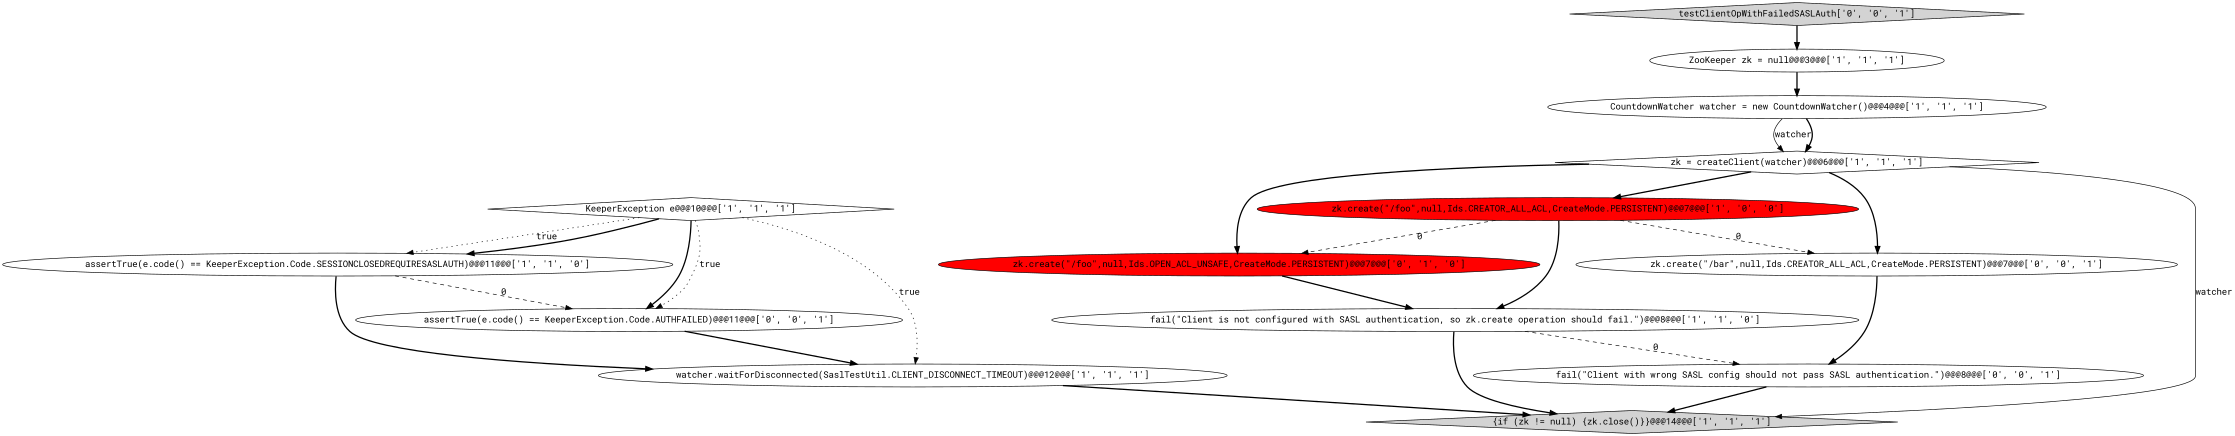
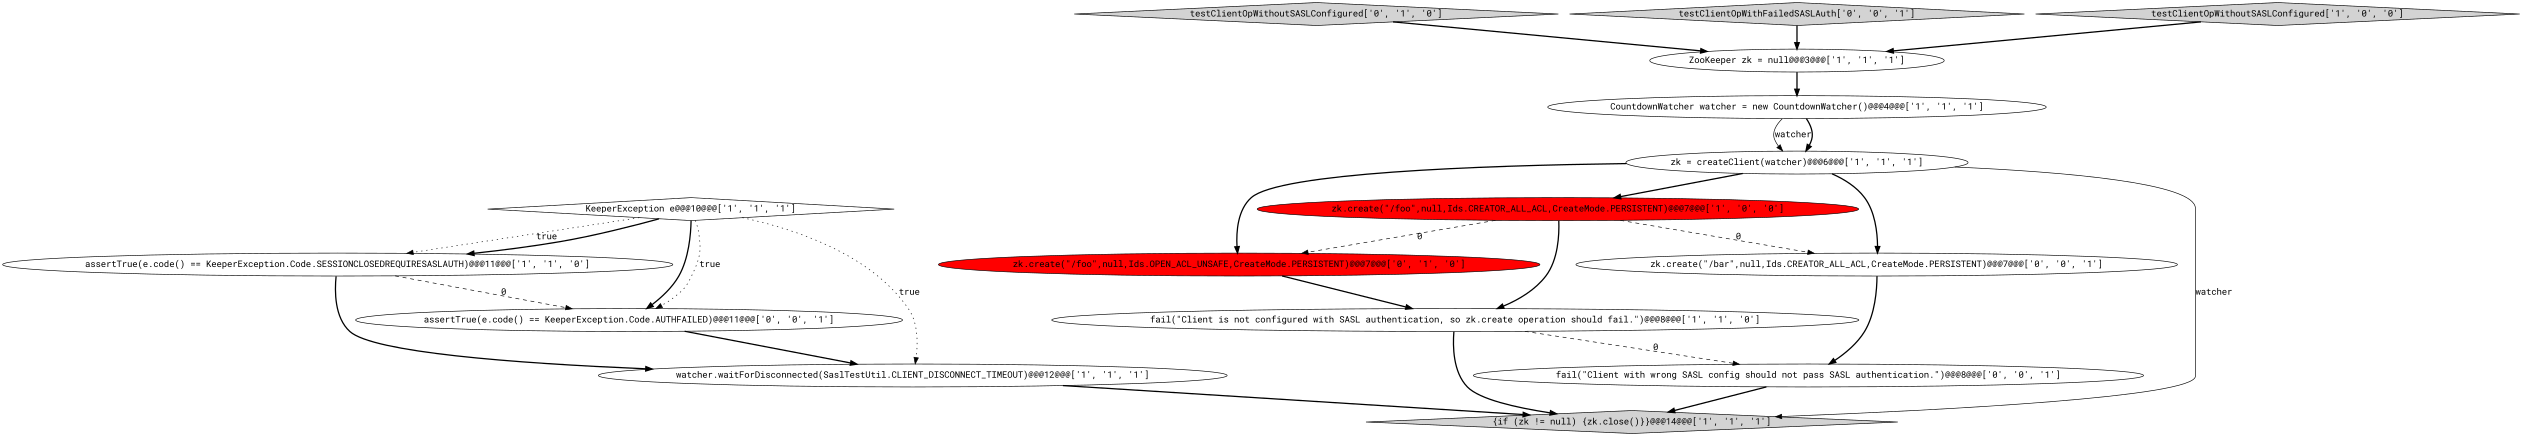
  digraph {
    fontname="Roboto Mono"
    node [fillcolor=white fontname="Roboto Mono" shape=ellipse style=filled]
    edge [fontname="Roboto Mono" style=bold]
    n1 [label="watcher.waitForDisconnected(SaslTestUtil.CLIENT_DISCONNECT_TIMEOUT)@@@12@@@['1', '1', '1']"]
    n2 [fillcolor=lightgray label="{if (zk != null) {zk.close()}}@@@14@@@['1', '1', '1']" shape=diamond]
    n3 [fillcolor=red label="zk.create(\"/foo\",null,Ids.OPEN_ACL_UNSAFE,CreateMode.PERSISTENT)@@@7@@@['0', '1', '0']"]
    n4 [label="fail(\"Client is not configured with SASL authentication, so zk.create operation should fail.\")@@@8@@@['1', '1', '0']"]
    n5 [label="fail(\"Client with wrong SASL config should not pass SASL authentication.\")@@@8@@@['0', '0', '1']"]
    n6 [label="CountdownWatcher watcher = new CountdownWatcher()@@@4@@@['1', '1', '1']"]
-   n7 [label="zk = createClient(watcher)@@@6@@@['1', '1', '1']" shape=diamond]
+   n7 [label="zk = createClient(watcher)@@@6@@@['1', '1', '1']"]
    n8 [label="zk.create(\"/bar\",null,Ids.CREATOR_ALL_ACL,CreateMode.PERSISTENT)@@@7@@@['0', '0', '1']"]
    n9 [fillcolor=red label="zk.create(\"/foo\",null,Ids.CREATOR_ALL_ACL,CreateMode.PERSISTENT)@@@7@@@['1', '0', '0']"]
+   n10 [fillcolor=lightgray label="testClientOpWithoutSASLConfigured['0', '1', '0']" shape=diamond]
    n11 [label="ZooKeeper zk = null@@@3@@@['1', '1', '1']"]
    n12 [label="assertTrue(e.code() == KeeperException.Code.SESSIONCLOSEDREQUIRESASLAUTH)@@@11@@@['1', '1', '0']"]
    n13 [label="assertTrue(e.code() == KeeperException.Code.AUTHFAILED)@@@11@@@['0', '0', '1']"]
    n14 [fillcolor=lightgray label="testClientOpWithFailedSASLAuth['0', '0', '1']" shape=diamond]
    n15 [label="KeeperException e@@@10@@@['1', '1', '1']" shape=diamond]
+   n16 [fillcolor=lightgray label="testClientOpWithoutSASLConfigured['1', '0', '0']" shape=diamond]
    n1 -> n2
    n3 -> n4
    n4 -> n2
    n4 -> n5 [label=0 style=dashed]
    n5 -> n2
    n6 -> n7 [label=watcher style=solid]
    n6 -> n7
    n7 -> n2 [label=watcher style=solid]
    n7 -> n3
    n7 -> n8
    n7 -> n9
    n8 -> n5
    n9 -> n3 [label=0 style=dashed]
    n9 -> n4
    n9 -> n8 [label=0 style=dashed]
+   n10 -> n11
    n11 -> n6
    n12 -> n1
    n12 -> n13 [label=0 style=dashed]
    n13 -> n1
    n14 -> n11
    n15 -> n1 [label=true style=dotted]
    n15 -> n12 [label=true style=dotted]
    n15 -> n12
    n15 -> n13
    n15 -> n13 [label=true style=dotted]
+   n16 -> n11
  }
